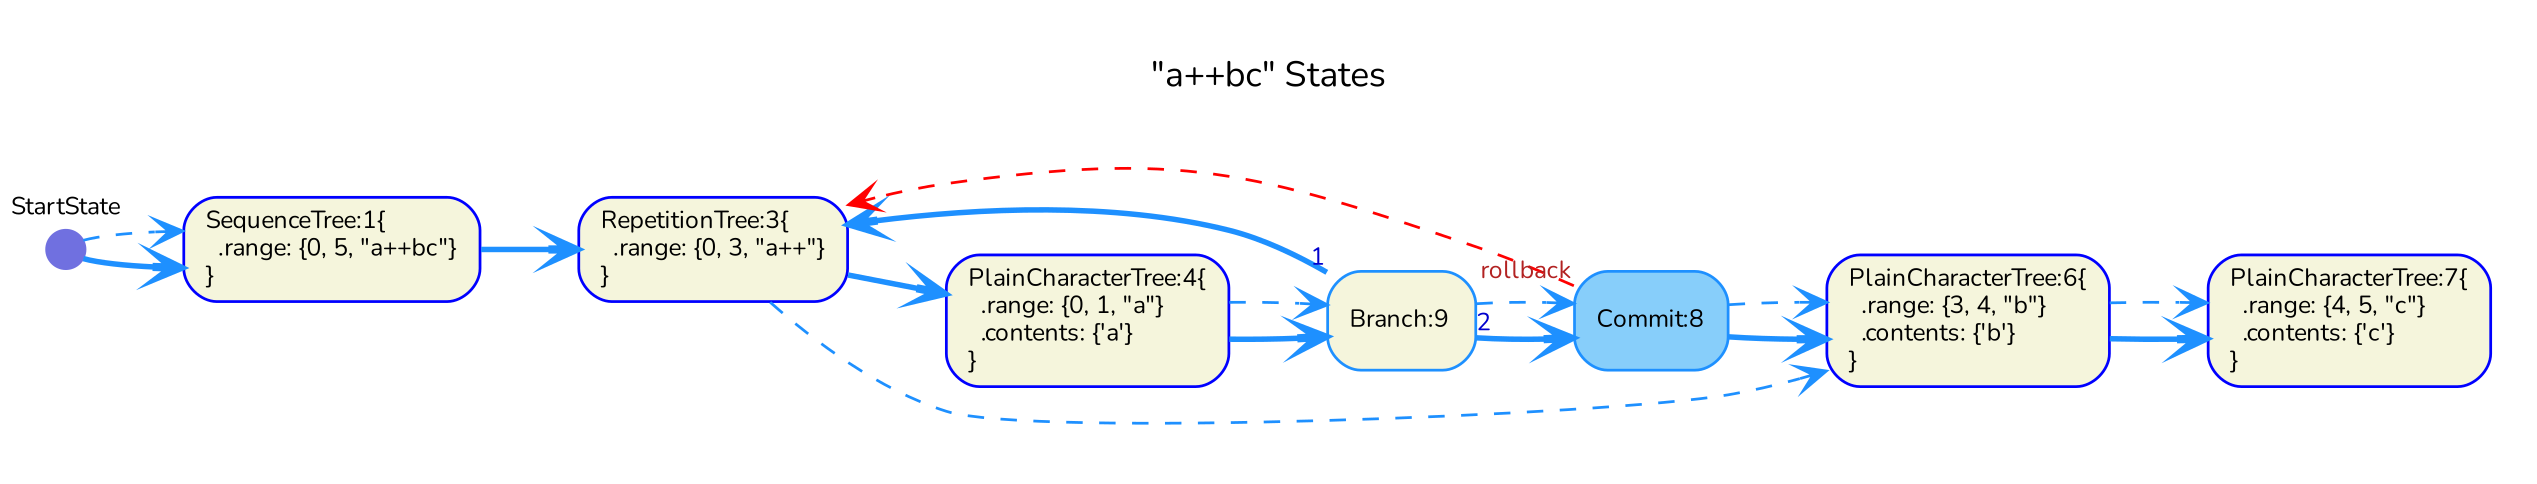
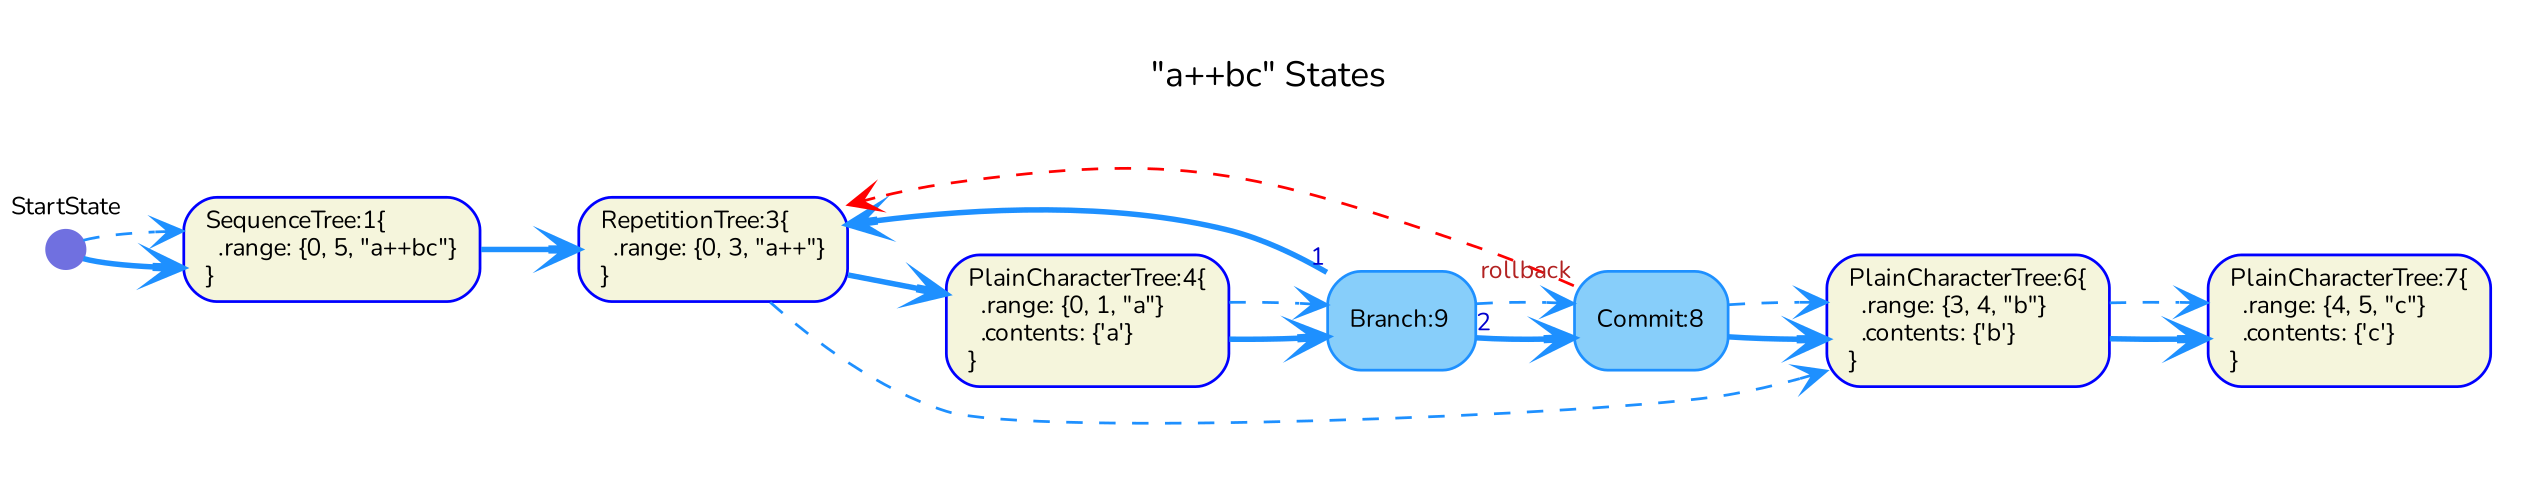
  digraph {
    fontname=Nunito
    fontsize=13
    label="\"a++bc\" States"
    labelloc=t
    rankdir=LR
    node [color=Blue fillcolor=Beige fixedsize=false fontname=Nunito fontsize=9 shape=box style="rounded,filled"]
    edge [arrowhead=vee arrowtail=none color=DodgerBlue dir=both fontcolor=MediumBlue fontname=Nunito fontsize=9 style=bold]
    n1 [label="SequenceTree:1\{\l  .range: \{0, 5, \"a++bc\"\}\l\}\l" width=0.75]
    n2 [label="RepetitionTree:3\{\l  .range: \{0, 3, \"a++\"\}\l\}\l" width=0.75]
    n3 [label="PlainCharacterTree:4\{\l  .range: \{0, 1, \"a\"\}\l  .contents: \{'a'\}\l\}\l" width=0.75]
    n4 [label="PlainCharacterTree:6\{\l  .range: \{3, 4, \"b\"\}\l  .contents: \{'b'\}\l\}\l" width=0.75]
-   n5 [color=DodgerBlue label="Branch:9\l" width=0.75]
+   n5 [color=DodgerBlue fillcolor=LightSkyBlue label="Branch:9\l" width=0.75]
    n6 [label="PlainCharacterTree:7\{\l  .range: \{4, 5, \"c\"\}\l  .contents: \{'c'\}\l\}\l" width=0.75]
    n7 [color=DodgerBlue fillcolor=LightSkyBlue label="Commit:8\l" width=0.75]
    n8 [color="#7070E0" fillcolor="#7070E0" fixedsize=true label="StartState\l\l\l\l" shape=circle width=0.20]
    n1 -> n2
    n2 -> n3
    n2 -> n4 [style=dashed]
    n3 -> n5
    n3 -> n5 [style=dashed]
    n4 -> n6
    n4 -> n6 [style=dashed]
    n5 -> n2 [taillabel=1]
    n5 -> n7 [taillabel=2]
    n5 -> n7 [style=dashed]
    n7 -> n2 [color=Red fontcolor=Firebrick style=dashed taillabel=rollback]
    n7 -> n4
    n7 -> n4 [style=dashed]
    n8 -> n1
    n8 -> n1 [style=dashed]
  }
